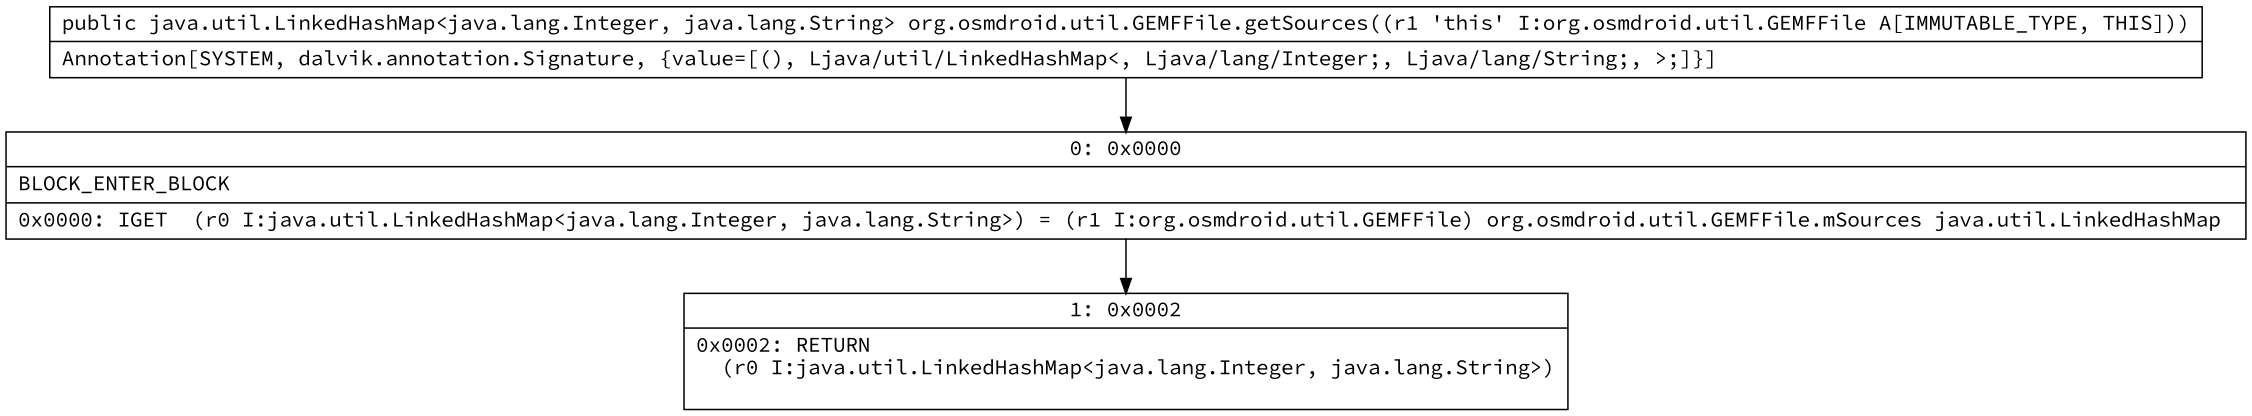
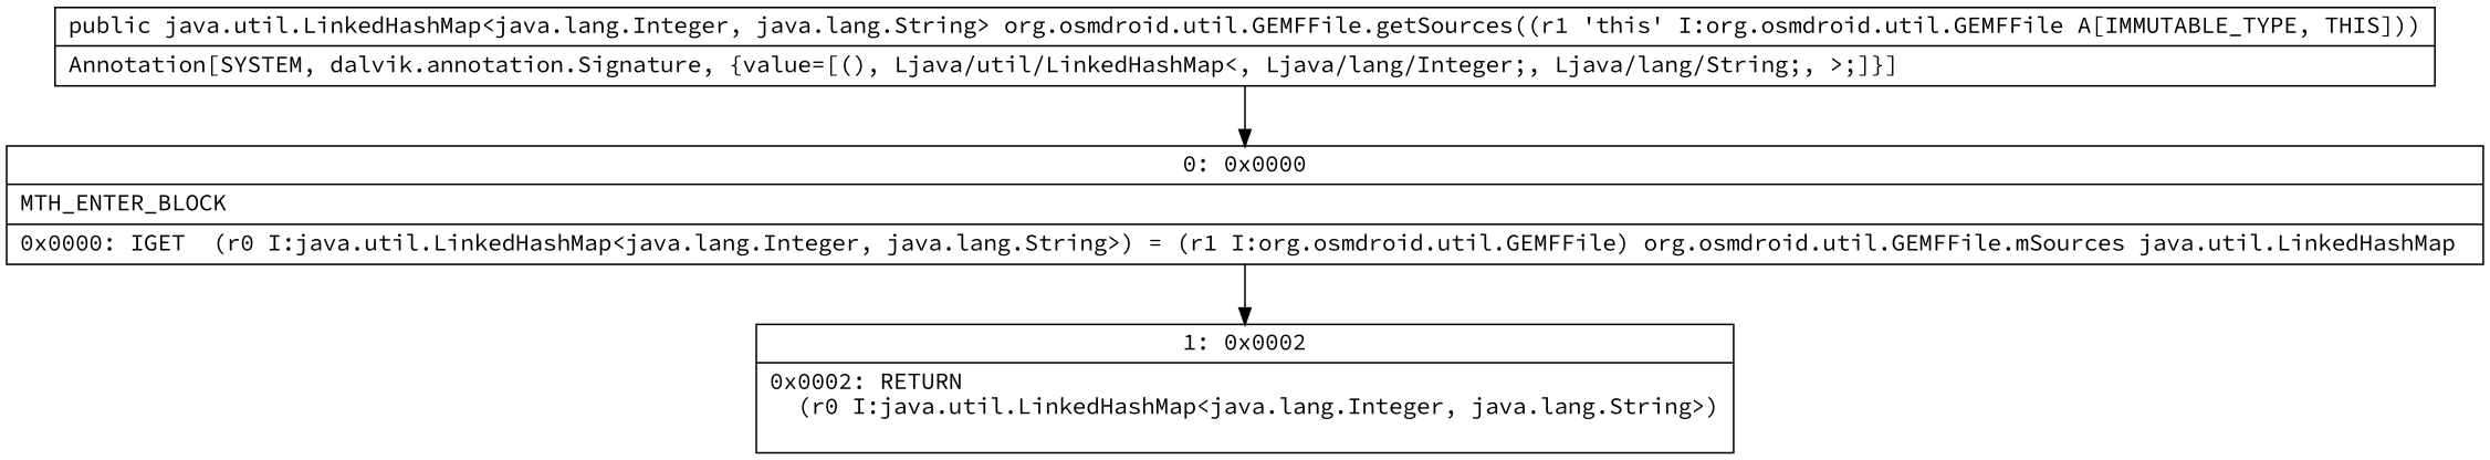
  digraph {
    fontname="Source Code Pro"
    node [shape=record fontname="Source Code Pro"]
    edge [fontname="Source Code Pro"]
-   n1 [label="{0\:\ 0x0000|BLOCK_ENTER_BLOCK\l|0x0000: IGET  (r0 I:java.util.LinkedHashMap\<java.lang.Integer, java.lang.String\>) = (r1 I:org.osmdroid.util.GEMFFile) org.osmdroid.util.GEMFFile.mSources java.util.LinkedHashMap \l}"]
+   n1 [label="{0\:\ 0x0000|MTH_ENTER_BLOCK\l|0x0000: IGET  (r0 I:java.util.LinkedHashMap\<java.lang.Integer, java.lang.String\>) = (r1 I:org.osmdroid.util.GEMFFile) org.osmdroid.util.GEMFFile.mSources java.util.LinkedHashMap \l}"]
    n2 [label="{1\:\ 0x0002|0x0002: RETURN  \l  (r0 I:java.util.LinkedHashMap\<java.lang.Integer, java.lang.String\>)\l \l}"]
    n3 [label="{public java.util.LinkedHashMap\<java.lang.Integer, java.lang.String\> org.osmdroid.util.GEMFFile.getSources((r1 'this' I:org.osmdroid.util.GEMFFile A[IMMUTABLE_TYPE, THIS]))  | Annotation[SYSTEM, dalvik.annotation.Signature, \{value=[(), Ljava\/util\/LinkedHashMap\<, Ljava\/lang\/Integer;, Ljava\/lang\/String;, \>;]\}]\l}"]
    n1 -> n2
    n3 -> n1
  }
